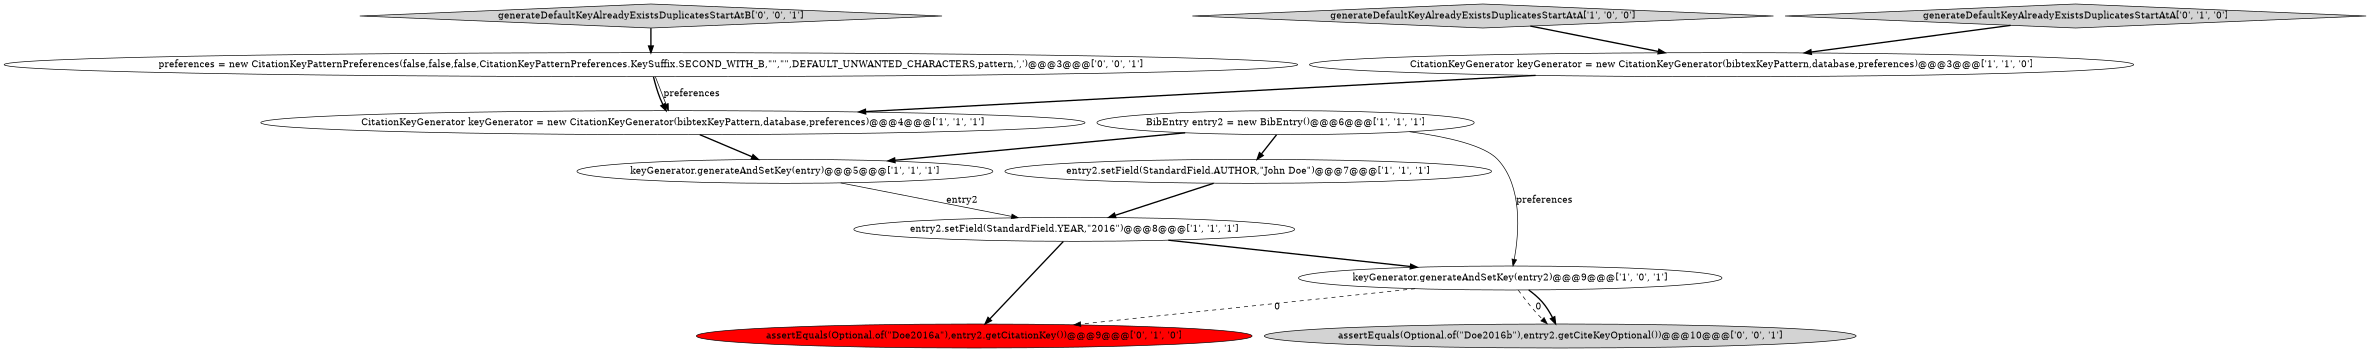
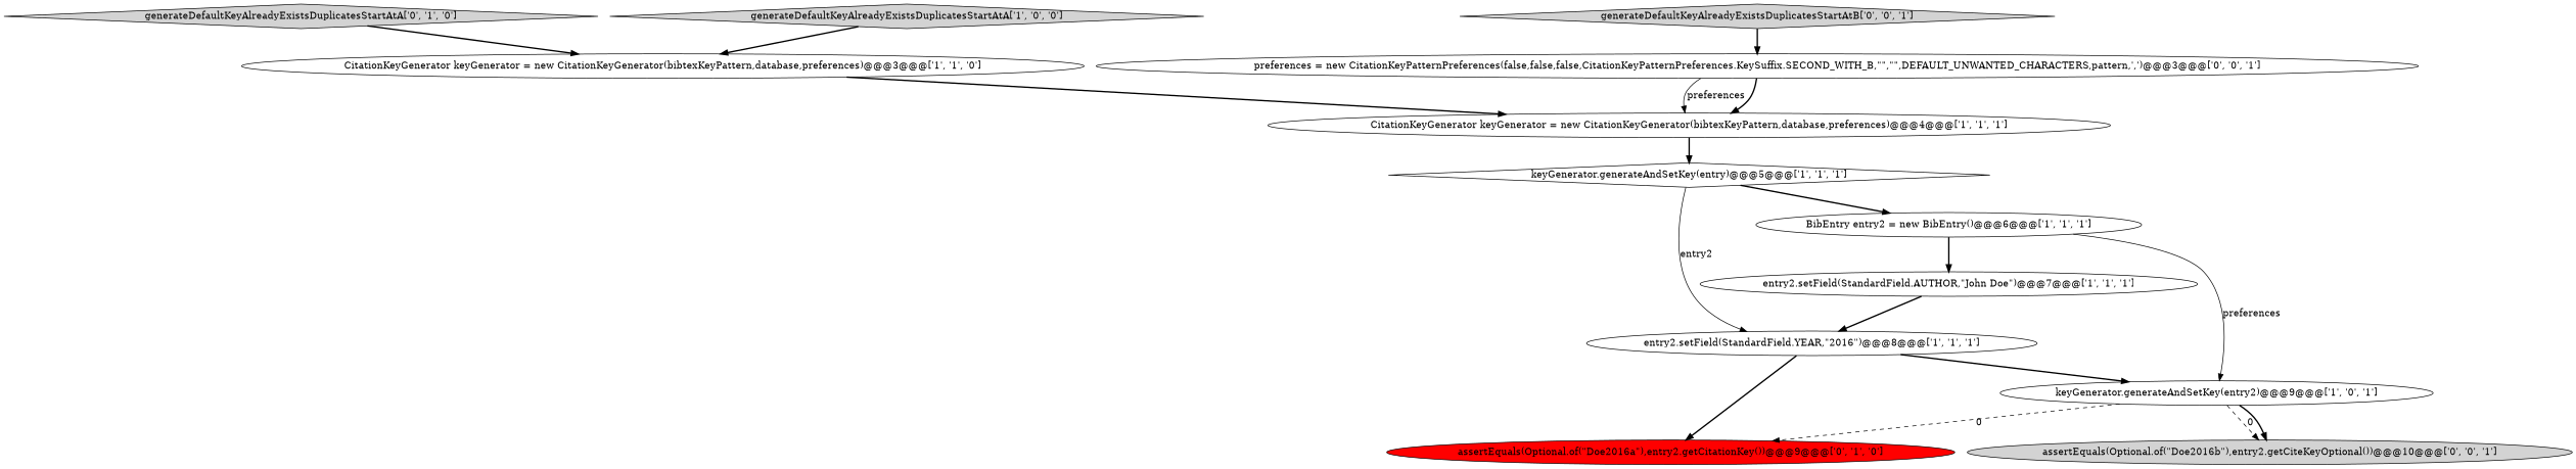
  digraph {
    node [fillcolor=white shape=ellipse style=filled]
    edge [style=bold]
    n1 [label="preferences = new CitationKeyPatternPreferences(false,false,false,CitationKeyPatternPreferences.KeySuffix.SECOND_WITH_B,\"\",\"\",DEFAULT_UNWANTED_CHARACTERS,pattern,',')@@@3@@@['0', '0', '1']"]
    n2 [label="CitationKeyGenerator keyGenerator = new CitationKeyGenerator(bibtexKeyPattern,database,preferences)@@@4@@@['1', '1', '1']"]
-   n3 [label="keyGenerator.generateAndSetKey(entry)@@@5@@@['1', '1', '1']"]
+   n3 [label="keyGenerator.generateAndSetKey(entry)@@@5@@@['1', '1', '1']" shape=diamond]
    n4 [fillcolor=lightgray label="generateDefaultKeyAlreadyExistsDuplicatesStartAtB['0', '0', '1']" shape=diamond]
    n5 [label="CitationKeyGenerator keyGenerator = new CitationKeyGenerator(bibtexKeyPattern,database,preferences)@@@3@@@['1', '1', '0']"]
    n6 [label="entry2.setField(StandardField.AUTHOR,\"John Doe\")@@@7@@@['1', '1', '1']"]
    n7 [label="entry2.setField(StandardField.YEAR,\"2016\")@@@8@@@['1', '1', '1']"]
    n8 [label="keyGenerator.generateAndSetKey(entry2)@@@9@@@['1', '0', '1']"]
    n9 [fillcolor=red label="assertEquals(Optional.of(\"Doe2016a\"),entry2.getCitationKey())@@@9@@@['0', '1', '0']"]
    n10 [fillcolor=lightgray label="generateDefaultKeyAlreadyExistsDuplicatesStartAtA['1', '0', '0']" shape=diamond]
    n11 [label="BibEntry entry2 = new BibEntry()@@@6@@@['1', '1', '1']"]
    n12 [fillcolor=lightgray label="assertEquals(Optional.of(\"Doe2016b\"),entry2.getCiteKeyOptional())@@@10@@@['0', '0', '1']"]
    n13 [fillcolor=lightgray label="generateDefaultKeyAlreadyExistsDuplicatesStartAtA['0', '1', '0']" shape=diamond]
    n1 -> n2
    n1 -> n2 [label=preferences style=solid]
    n2 -> n3
    n3 -> n7 [label=entry2 style=solid]
-   n11 -> n3
+   n3 -> n11
    n4 -> n1
    n5 -> n2
    n6 -> n7
    n7 -> n8
    n7 -> n9
    n8 -> n9 [label=0 style=dashed]
    n8 -> n12 [label=0 style=dashed]
    n8 -> n12
    n10 -> n5
    n11 -> n6
    n11 -> n8 [label=preferences style=solid]
    n13 -> n5
  }
